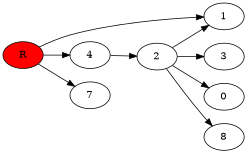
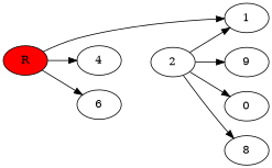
  digraph {
    rankdir=LR
    2
    1
-   3
+   3 [label=9]
    n4 [label=0]
    8
    4
    R [fillcolor="#ff0000" style=filled]
-   6 [label=7]
+   6
    2 -> 1
    2 -> 3
    2 -> n4
    2 -> 8
-   4 -> 2
    R -> 1
    R -> 4
    R -> 6
  }
